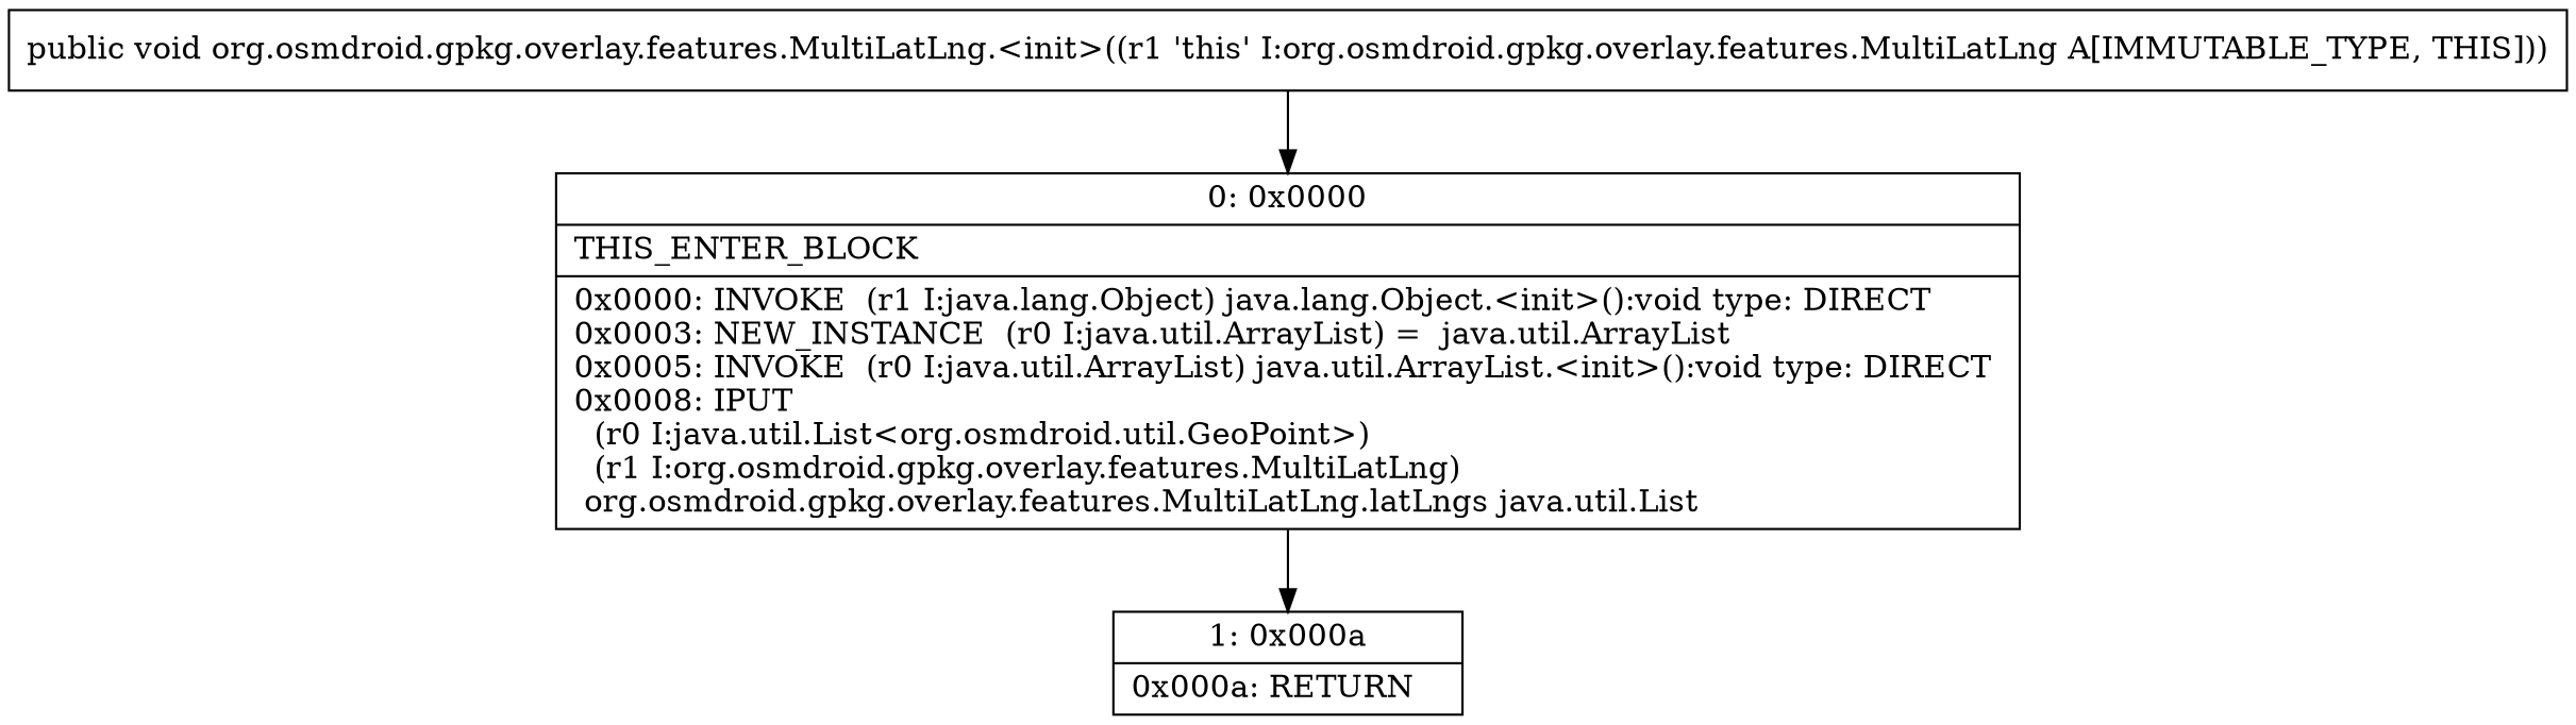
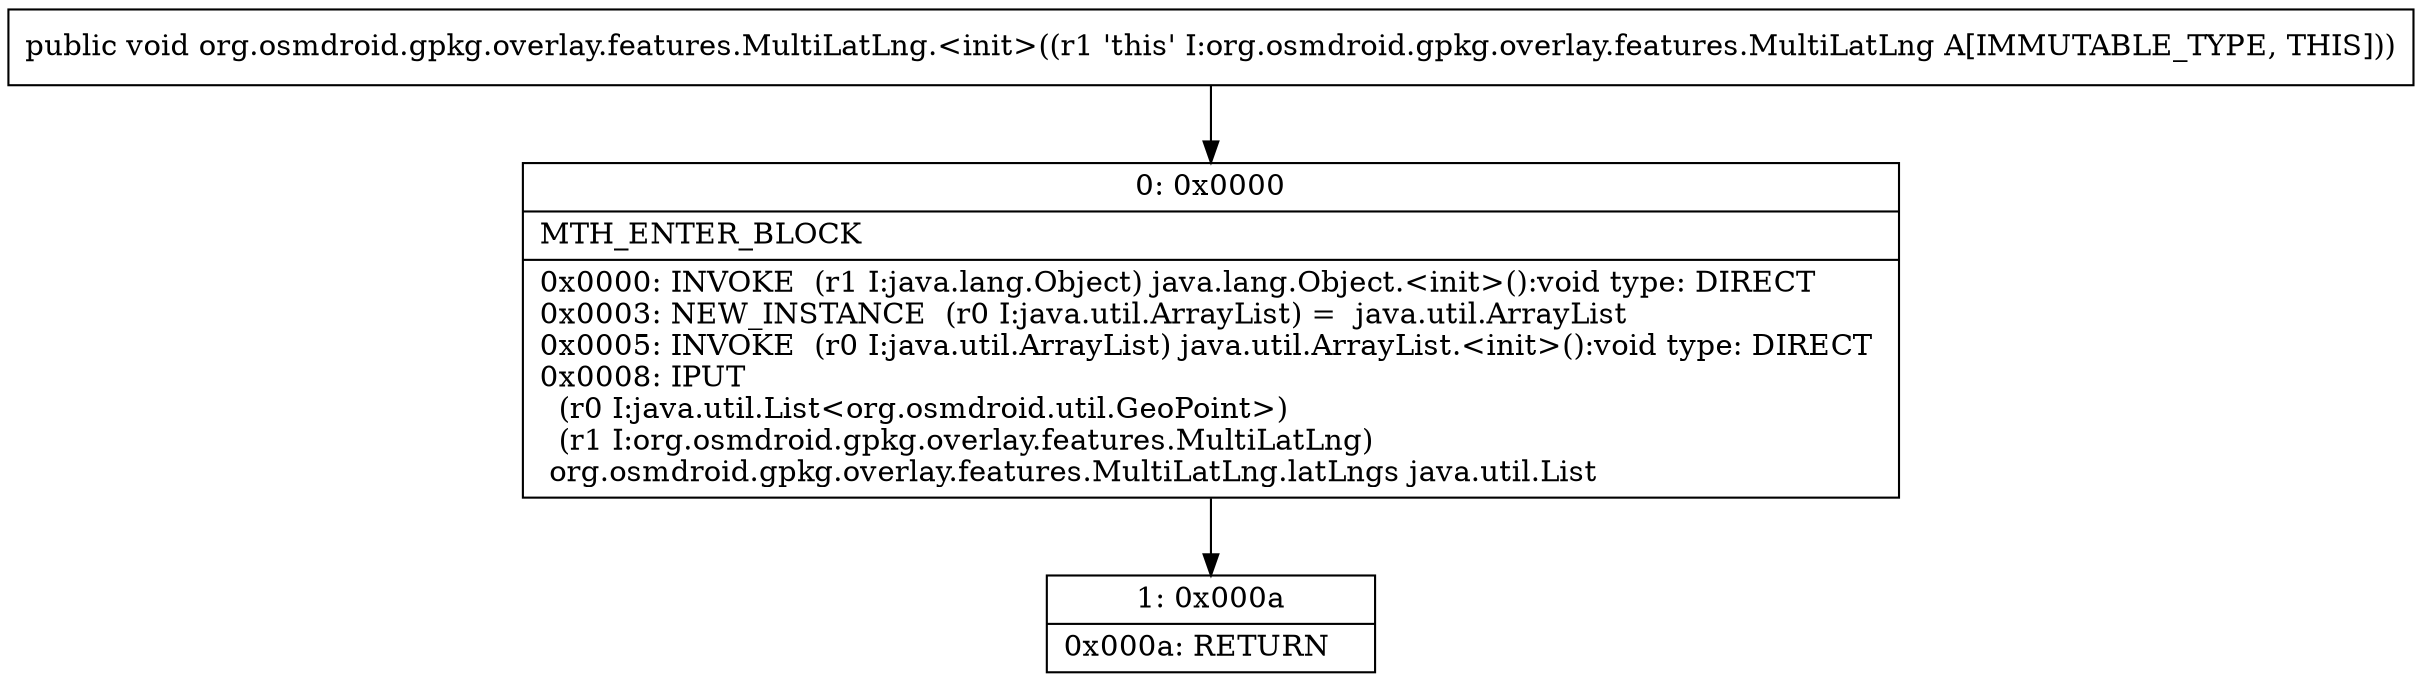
  digraph {
    node [shape=record]
-   n1 [label="{0\:\ 0x0000|THIS_ENTER_BLOCK\l|0x0000: INVOKE  (r1 I:java.lang.Object) java.lang.Object.\<init\>():void type: DIRECT \l0x0003: NEW_INSTANCE  (r0 I:java.util.ArrayList) =  java.util.ArrayList \l0x0005: INVOKE  (r0 I:java.util.ArrayList) java.util.ArrayList.\<init\>():void type: DIRECT \l0x0008: IPUT  \l  (r0 I:java.util.List\<org.osmdroid.util.GeoPoint\>)\l  (r1 I:org.osmdroid.gpkg.overlay.features.MultiLatLng)\l org.osmdroid.gpkg.overlay.features.MultiLatLng.latLngs java.util.List \l}"]
+   n1 [label="{0\:\ 0x0000|MTH_ENTER_BLOCK\l|0x0000: INVOKE  (r1 I:java.lang.Object) java.lang.Object.\<init\>():void type: DIRECT \l0x0003: NEW_INSTANCE  (r0 I:java.util.ArrayList) =  java.util.ArrayList \l0x0005: INVOKE  (r0 I:java.util.ArrayList) java.util.ArrayList.\<init\>():void type: DIRECT \l0x0008: IPUT  \l  (r0 I:java.util.List\<org.osmdroid.util.GeoPoint\>)\l  (r1 I:org.osmdroid.gpkg.overlay.features.MultiLatLng)\l org.osmdroid.gpkg.overlay.features.MultiLatLng.latLngs java.util.List \l}"]
    n2 [label="{1\:\ 0x000a|0x000a: RETURN   \l}"]
    n3 [label="{public void org.osmdroid.gpkg.overlay.features.MultiLatLng.\<init\>((r1 'this' I:org.osmdroid.gpkg.overlay.features.MultiLatLng A[IMMUTABLE_TYPE, THIS])) }"]
    n1 -> n2
    n3 -> n1
  }
